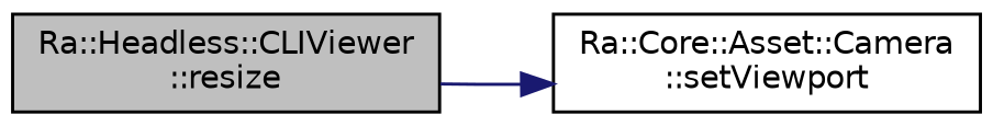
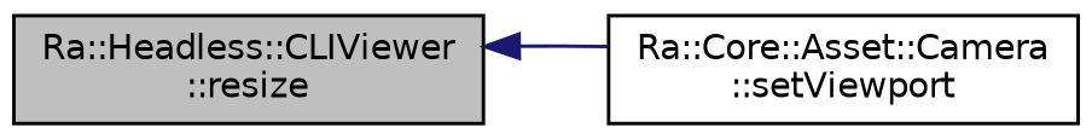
  digraph {
    rankdir=LR
    node [color=black fontname=Helvetica fontsize=10 shape=record style=filled]
    n1 [fillcolor=grey75 fontcolor=black height=0.2 label="Ra::Headless::CLIViewer\l::resize" width=0.4]
    n2 [fillcolor=white height=0.2 label="Ra::Core::Asset::Camera\l::setViewport" width=0.4]
-   n1 -> n2 [color=midnightblue fontname=Helvetica fontsize=10 labelfontname=Helvetica labelfontsize=10 style=solid]
+   n2 -> n1 [color=midnightblue fontname=Helvetica fontsize=10 labelfontname=Helvetica labelfontsize=10 style=solid]
  }
